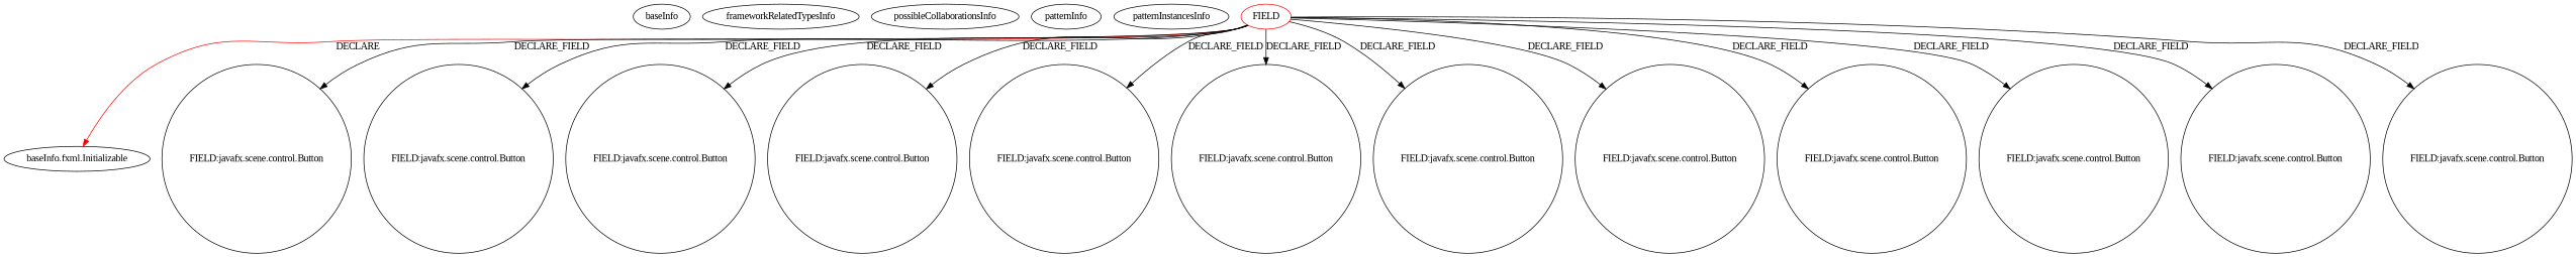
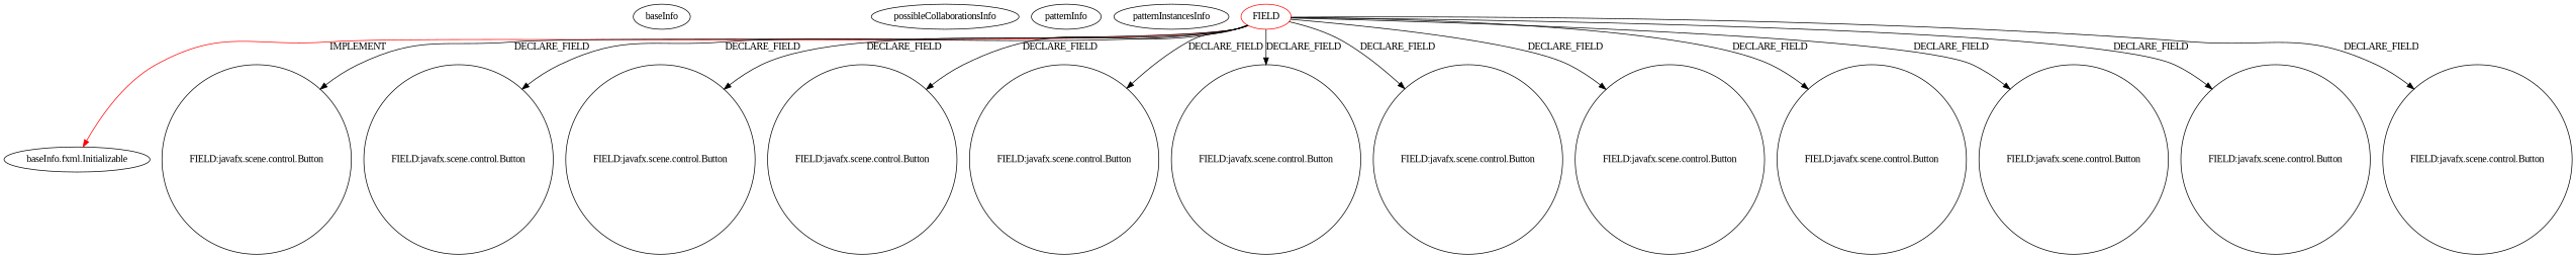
  digraph {
    fontname="Liberation Serif"
    node [fontname="Liberation Serif" isFrameworkType=false vertexType=FIELD_DECLARATION shape=circle]
    edge [fontname="Liberation Serif"]
    baseInfo [category=pattern graphId=249 isAnonymous=false possibleRelation=false isFrameworkType="" vertexType="" shape=""]
-   frameworkRelatedTypesInfo [0="javafx.fxml.Initializable" isFrameworkType="" vertexType="" shape=""]
    possibleCollaborationsInfo [isFrameworkType="" vertexType="" shape=""]
    patternInfo [frequency=6.0 patternRootClient=0 isFrameworkType="" vertexType="" shape=""]
    patternInstancesInfo [0="weltensturm-milca~/weltensturm-milca/milca-master/src/milca/GUI.java~GUI~4747" 1="weltensturm-milca~/weltensturm-milca/milca-master/src/milca/GUIController.java~GUIController~4745" 2="dony1990-ProsDesktop~/dony1990-ProsDesktop/ProsDesktop-master/src/nicon/NiconDesktop/guifx/NiconNavigator/NavegadorController.java~NavegadorController~2563" 3="walker-clint-AIProj3~/walker-clint-AIProj3/AIProj3-master/src/application/GameBoardController.java~GameBoardController~4712" 4="Dahwar-Calculator~/Dahwar-Calculator/Calculator-master/src/fr/alsace/lacroix/calculator/SampleController.java~SampleController~308" 5="RomeoGolf-BC~/RomeoGolf-BC/BC-master/src/romeogolf/bc/MainController.java~MainController~1142" isFrameworkType="" vertexType="" shape=""]
    n6 [label="baseInfo.fxml.Initializable" vertexType=FRAMEWORK_INTERFACE_TYPE shape=""]
    n7 [color=red label=FIELD vertexType=ROOT_CLIENT_CLASS_DECLARATION shape=""]
    n8 [label="FIELD:javafx.scene.control.Button"]
    n9 [label="FIELD:javafx.scene.control.Button"]
    n10 [label="FIELD:javafx.scene.control.Button"]
    n11 [label="FIELD:javafx.scene.control.Button"]
    n12 [label="FIELD:javafx.scene.control.Button"]
    n13 [label="FIELD:javafx.scene.control.Button"]
    n14 [label="FIELD:javafx.scene.control.Button"]
    n15 [label="FIELD:javafx.scene.control.Button"]
    n16 [label="FIELD:javafx.scene.control.Button"]
    n17 [label="FIELD:javafx.scene.control.Button"]
    n18 [label="FIELD:javafx.scene.control.Button"]
    n19 [label="FIELD:javafx.scene.control.Button"]
-   n7 -> n6 [color=red label=DECLARE]
+   n7 -> n6 [color=red label=IMPLEMENT]
    n7 -> n8 [label=DECLARE_FIELD]
    n7 -> n9 [label=DECLARE_FIELD]
    n7 -> n10 [label=DECLARE_FIELD]
    n7 -> n11 [label=DECLARE_FIELD]
    n7 -> n12 [label=DECLARE_FIELD]
    n7 -> n13 [label=DECLARE_FIELD]
    n7 -> n14 [label=DECLARE_FIELD]
    n7 -> n15 [label=DECLARE_FIELD]
    n7 -> n16 [label=DECLARE_FIELD]
    n7 -> n17 [label=DECLARE_FIELD]
    n7 -> n18 [label=DECLARE_FIELD]
    n7 -> n19 [label=DECLARE_FIELD]
  }
